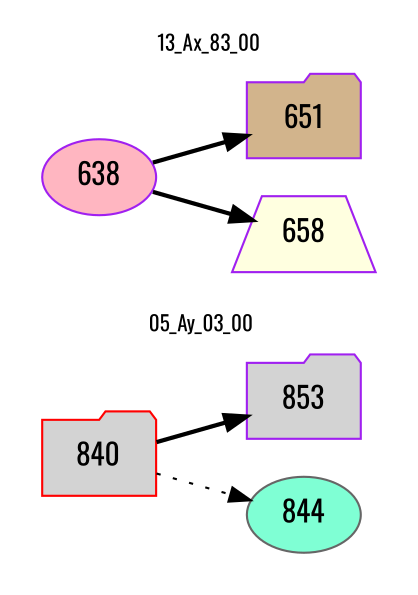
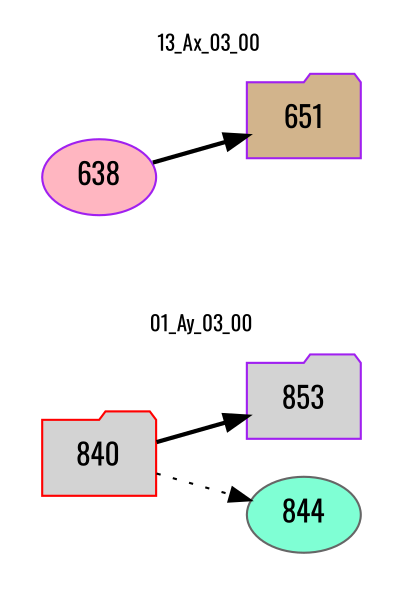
  digraph {
    fontname=Oswald
    rankdir=LR
    node [color=purple fillcolor=lightgrey fontname=Oswald shape=folder style=filled]
    edge [color=black fontname=Oswald style=bold]
    n1 [color=red label=840]
    n2 [color=gray40 fillcolor=aquamarine label=844 shape=ellipse]
    n3 [label=853]
    n4 [fillcolor=lightpink label=638 shape=ellipse]
-   n5 [fillcolor=lightyellow label=658 shape=trapezium]
    n6 [fillcolor=tan label=651]
    subgraph cluster_1 {
      color=white
      fontsize=10
-     label="05_Ay_03_00"
+     label="01_Ay_03_00"
      n1
      n2
      n3
    }
    subgraph cluster_2 {
      color=white
      fontsize=10
-     label="13_Ax_83_00"
+     label="13_Ax_03_00"
      n4
-     n5
      n6
    }
    n1 -> n2 [style=dotted]
    n1 -> n3
-   n4 -> n5
    n4 -> n6
  }
